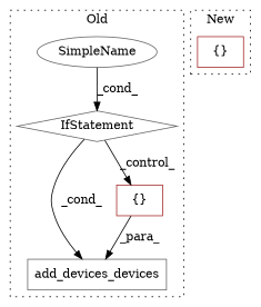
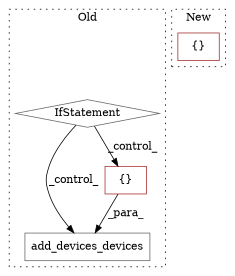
  digraph {
    node [a=4 color=gray40 shape=box]
    n1 [a=32 l="21,1" label=add_devices_devices s="973,997"]
    n2 [color=brown l=2 label="{}" s=917]
-   n3 [a=42 label=SimpleName shape=ellipse]
    n4 [a=25 l="4,2" label=IfStatement s="670,687" shape=diamond]
    n5 [color=brown l="1,1" label="{}" s="1062,1100"]
    subgraph cluster_1 {
      label=Old
      style=dotted
      n1
      n2
-     n3
      n4
    }
    subgraph cluster_2 {
      label=New
      style=dotted
      n5
    }
    n2 -> n1 [label=_para_]
-   n3 -> n4 [label=_cond_]
-   n4 -> n1 [label=_cond_]
+   n4 -> n1 [label=_control_]
    n4 -> n2 [label=_control_]
  }
